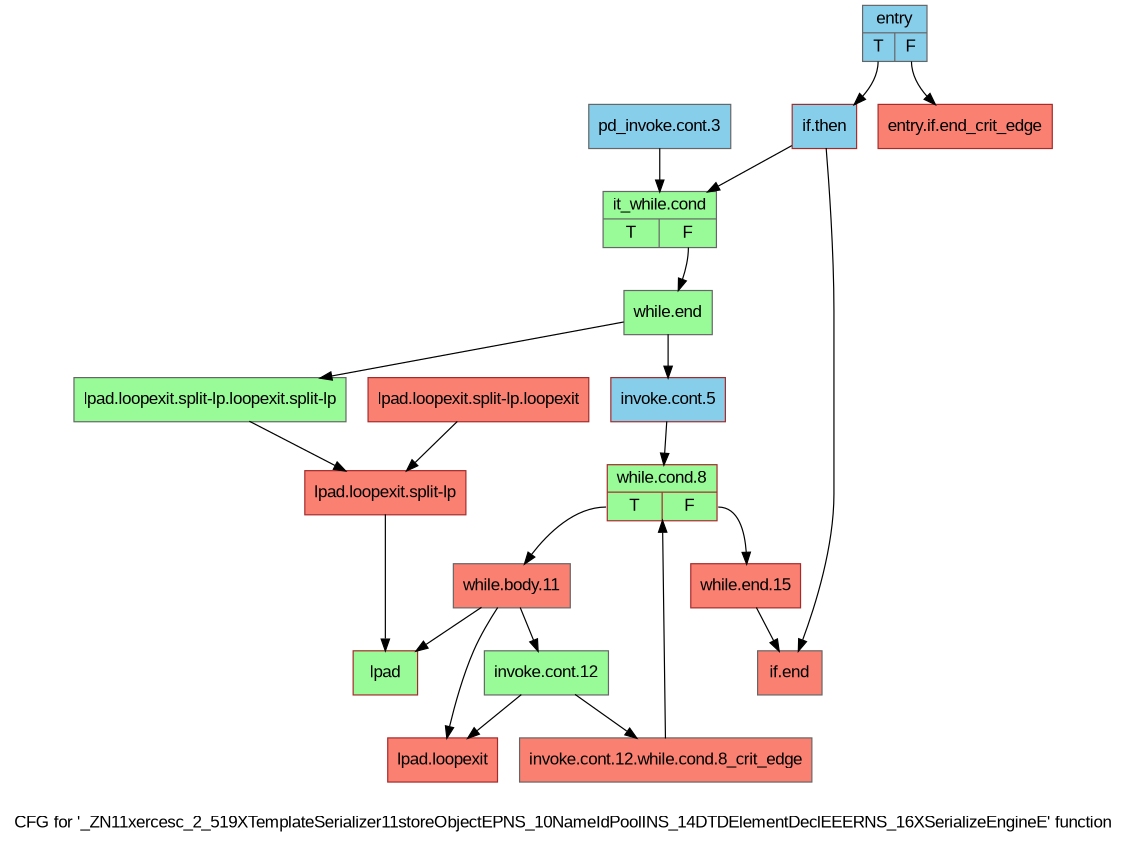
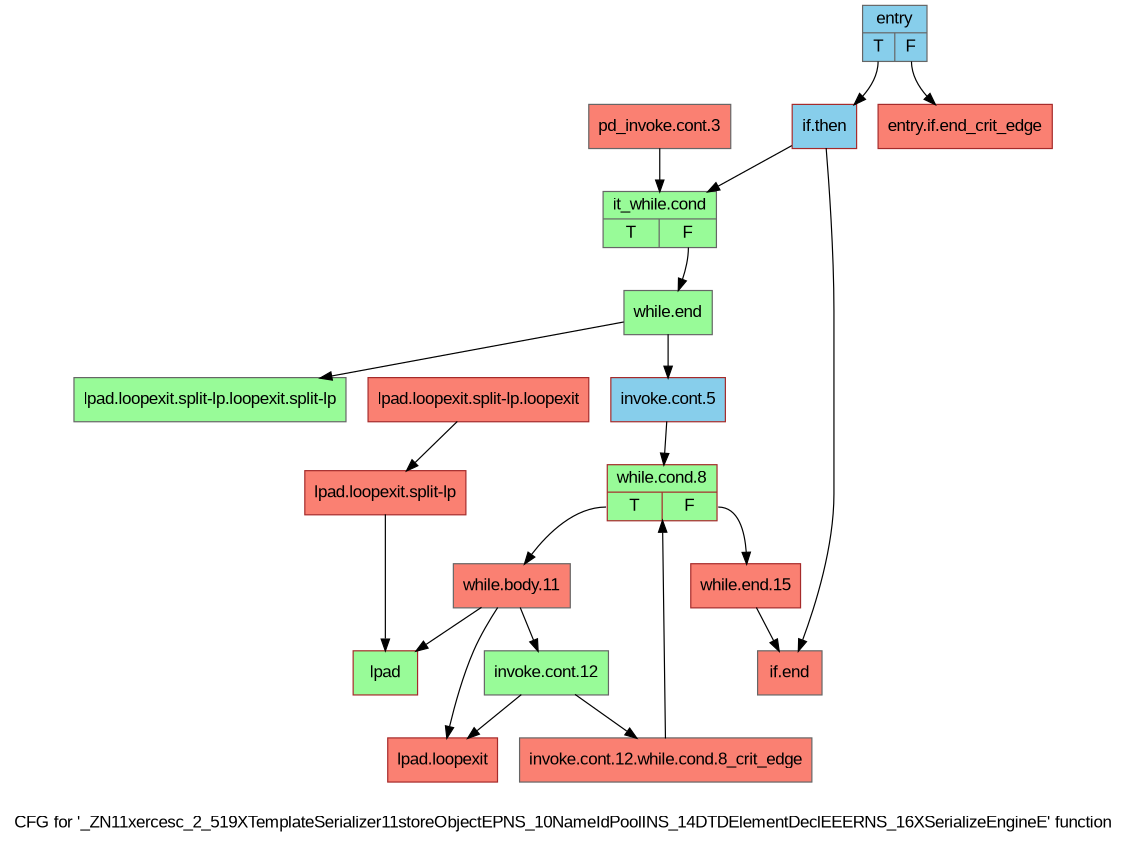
  digraph {
    fontname="Liberation Sans"
    label="CFG for '_ZN11xercesc_2_519XTemplateSerializer11storeObjectEPNS_10NameIdPoolINS_14DTDElementDeclEEERNS_16XSerializeEngineE' function"
    node [color=gray40 fillcolor=salmon fontname="Liberation Sans" shape=record style=filled]
    edge [fontname="Liberation Sans"]
    n1 [fillcolor=skyblue label="{entry|{<s0>T|<s1>F}}"]
    n2 [color=brown fillcolor=skyblue label="{if.then}"]
    n3 [color=brown label="{entry.if.end_crit_edge}"]
    n4 [fillcolor=palegreen label="{it_while.cond|{<s0>T|<s1>F}}"]
    n5 [label="{if.end}"]
    n6 [fillcolor=palegreen label="{while.end}"]
    n7 [fillcolor=palegreen label="{lpad.loopexit.split-lp.loopexit.split-lp}"]
    n8 [color=brown fillcolor=skyblue label="{invoke.cont.5}"]
-   n9 [fillcolor=skyblue label="{pd_invoke.cont.3}"]
+   n9 [label="{pd_invoke.cont.3}"]
    n10 [color=brown label="{lpad.loopexit.split-lp.loopexit}"]
    n11 [color=brown label="{lpad.loopexit.split-lp}"]
    n12 [color=brown fillcolor=palegreen label="{while.cond.8|{<s0>T|<s1>F}}"]
    n13 [color=brown fillcolor=palegreen label="{lpad}"]
    n14 [color=brown label="{lpad.loopexit}"]
    n15 [label="{while.body.11}"]
    n16 [color=brown label="{while.end.15}"]
    n17 [fillcolor=palegreen label="{invoke.cont.12}"]
    n18 [label="{invoke.cont.12.while.cond.8_crit_edge}"]
    n1 -> n2 [tailport=s0]
    n1 -> n3 [tailport=s1]
    n2 -> n4
    n2 -> n5
    n4 -> n6 [tailport=s1]
    n6 -> n7
    n6 -> n8
-   n7 -> n11
    n8 -> n12
    n9 -> n4
    n10 -> n11
    n11 -> n13
    n12 -> n15 [tailport=s0]
    n12 -> n16 [tailport=s1]
    n15 -> n13
    n15 -> n14
    n15 -> n17
    n16 -> n5
    n17 -> n14
    n17 -> n18
    n18 -> n12
  }
